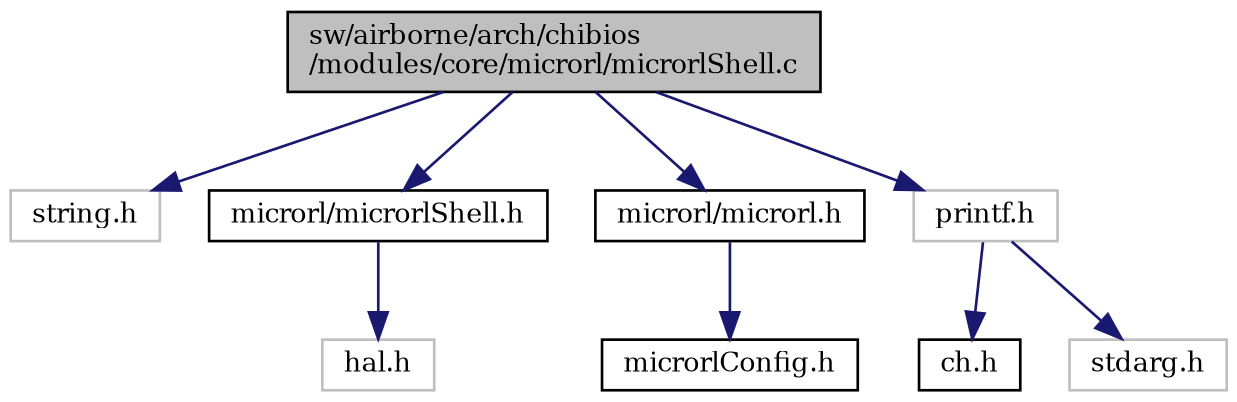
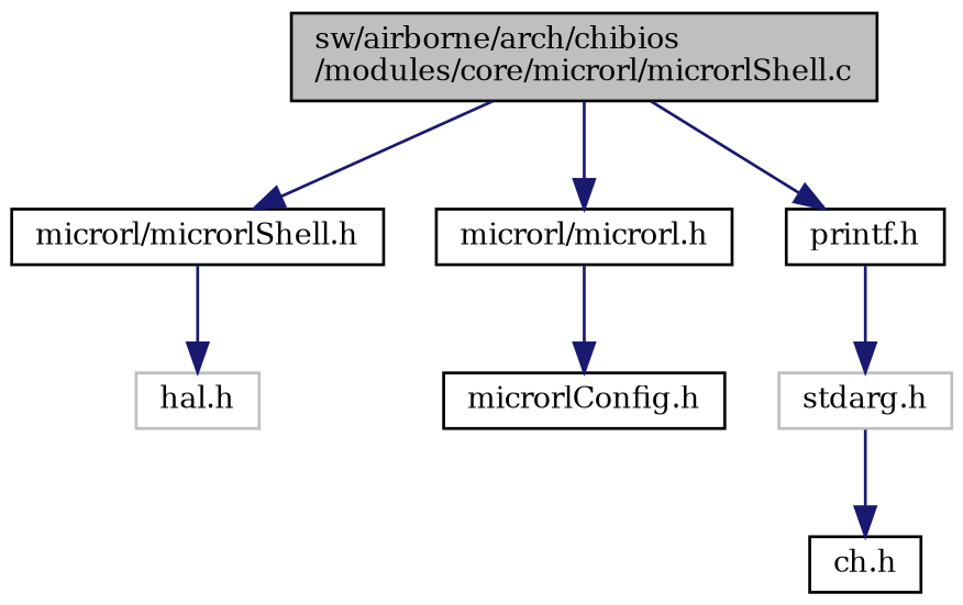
  digraph {
    fontname="DejaVu Serif"
    node [color=black fillcolor=white fontname="DejaVu Serif" fontsize=10 shape=record style=filled]
    edge [color=midnightblue fontname="DejaVu Serif" fontsize=10 labelfontname=FreeSans labelfontsize=10 style=solid]
    n1 [fillcolor=grey75 fontcolor=black height=0.2 label="sw/airborne/arch/chibios\l/modules/core/microrl/microrlShell.c" width=0.4]
-   n2 [color=grey75 height=0.2 label="string.h" width=0.4]
    n3 [height=0.2 label="microrl/microrlShell.h" width=0.4]
    n4 [height=0.2 label="microrl/microrl.h" width=0.4]
-   n5 [color=grey75 height=0.2 label="printf.h" width=0.4]
+   n5 [height=0.2 label="printf.h" width=0.4]
    n6 [color=grey75 height=0.2 label="hal.h" width=0.4]
    n7 [height=0.2 label="microrlConfig.h" width=0.4]
    n8 [height=0.2 label="ch.h" width=0.4]
    n9 [color=grey75 height=0.2 label="stdarg.h" width=0.4]
-   n1 -> n2
    n1 -> n3
    n1 -> n4
    n1 -> n5
    n3 -> n6
    n4 -> n7
-   n5 -> n8
+   n9 -> n8
    n5 -> n9
  }
